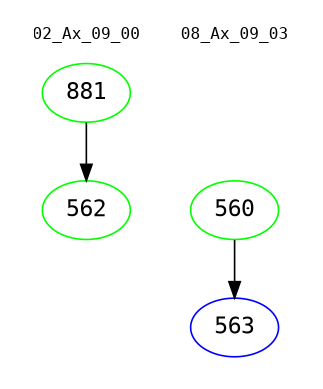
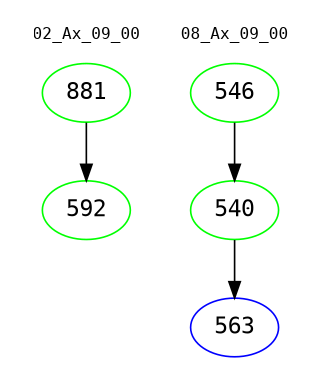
  digraph {
    fontname="DejaVu Sans Mono"
    node [color=green fontname="DejaVu Sans Mono"]
    edge [color=black fontname="DejaVu Sans Mono"]
    n1 [label=881]
-   n2 [label=562]
-   n4 [label=560]
+   n2 [label=592]
+   n3 [label=546]
+   n4 [label=540]
    n5 [color=blue label=563]
    subgraph cluster_1 {
      color=white
      fontsize=10
      label="02_Ax_09_00"
      n1
      n2
    }
    subgraph cluster_2 {
      color=white
      fontsize=10
-     label="08_Ax_09_03"
+     label="08_Ax_09_00"
+     n3
      n4
      n5
    }
    n1 -> n2
+   n3 -> n4
    n4 -> n5
  }
